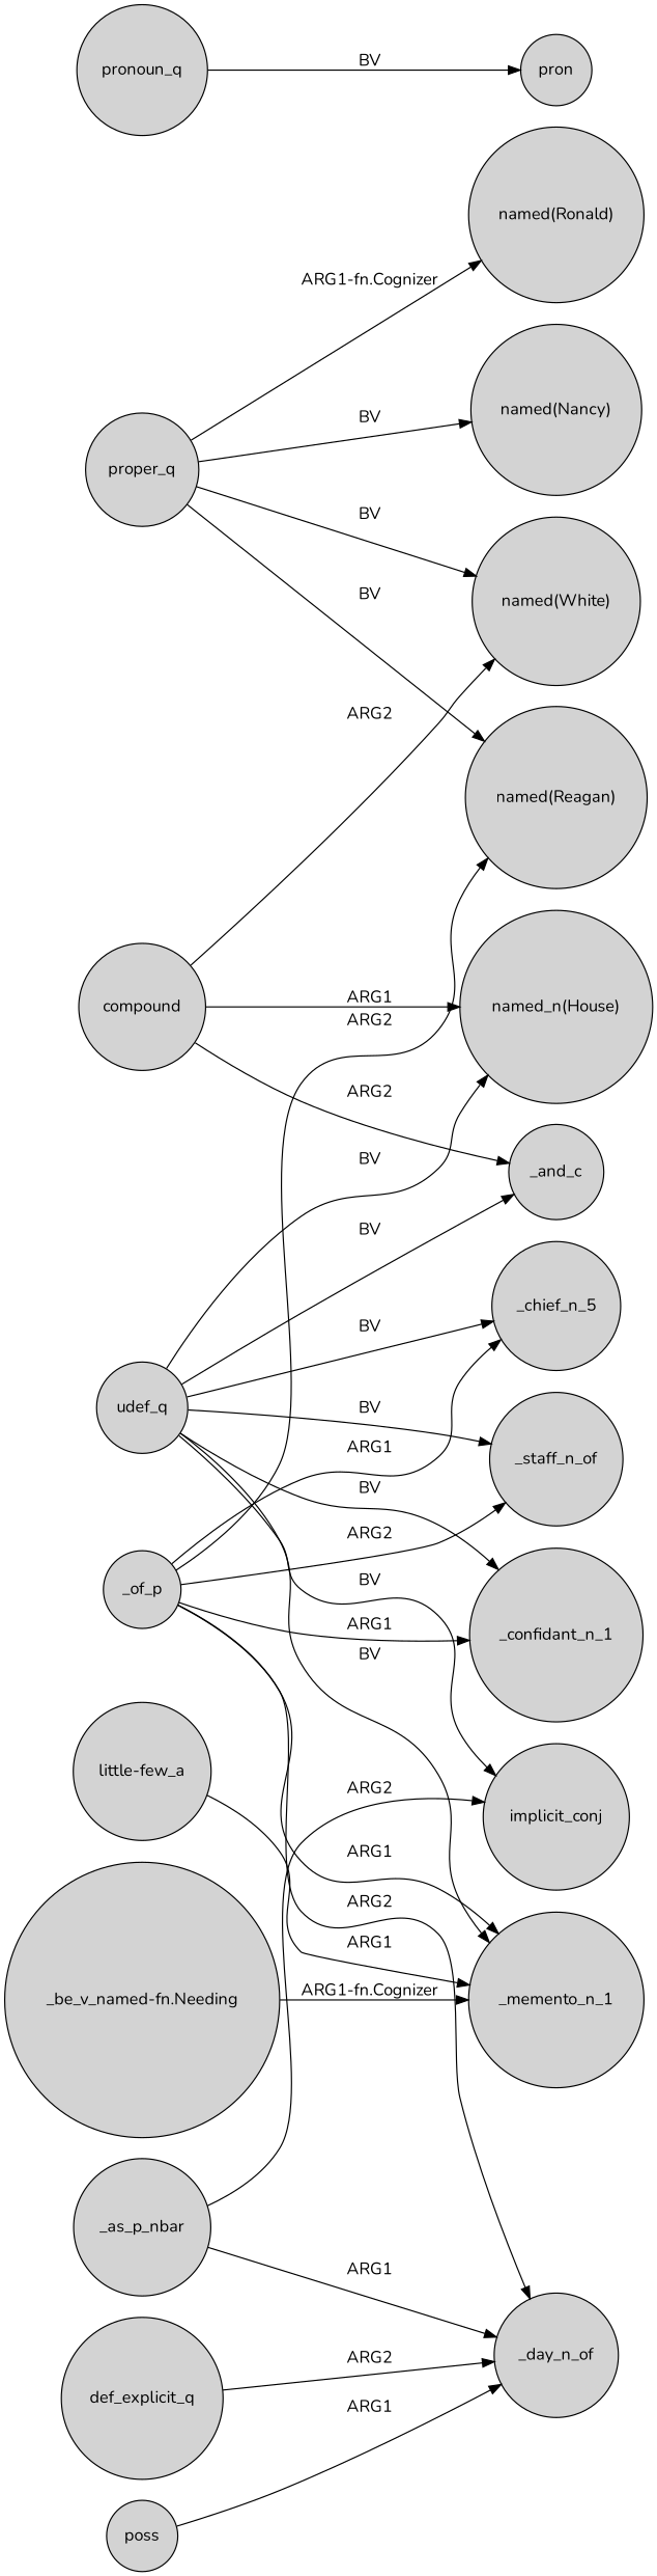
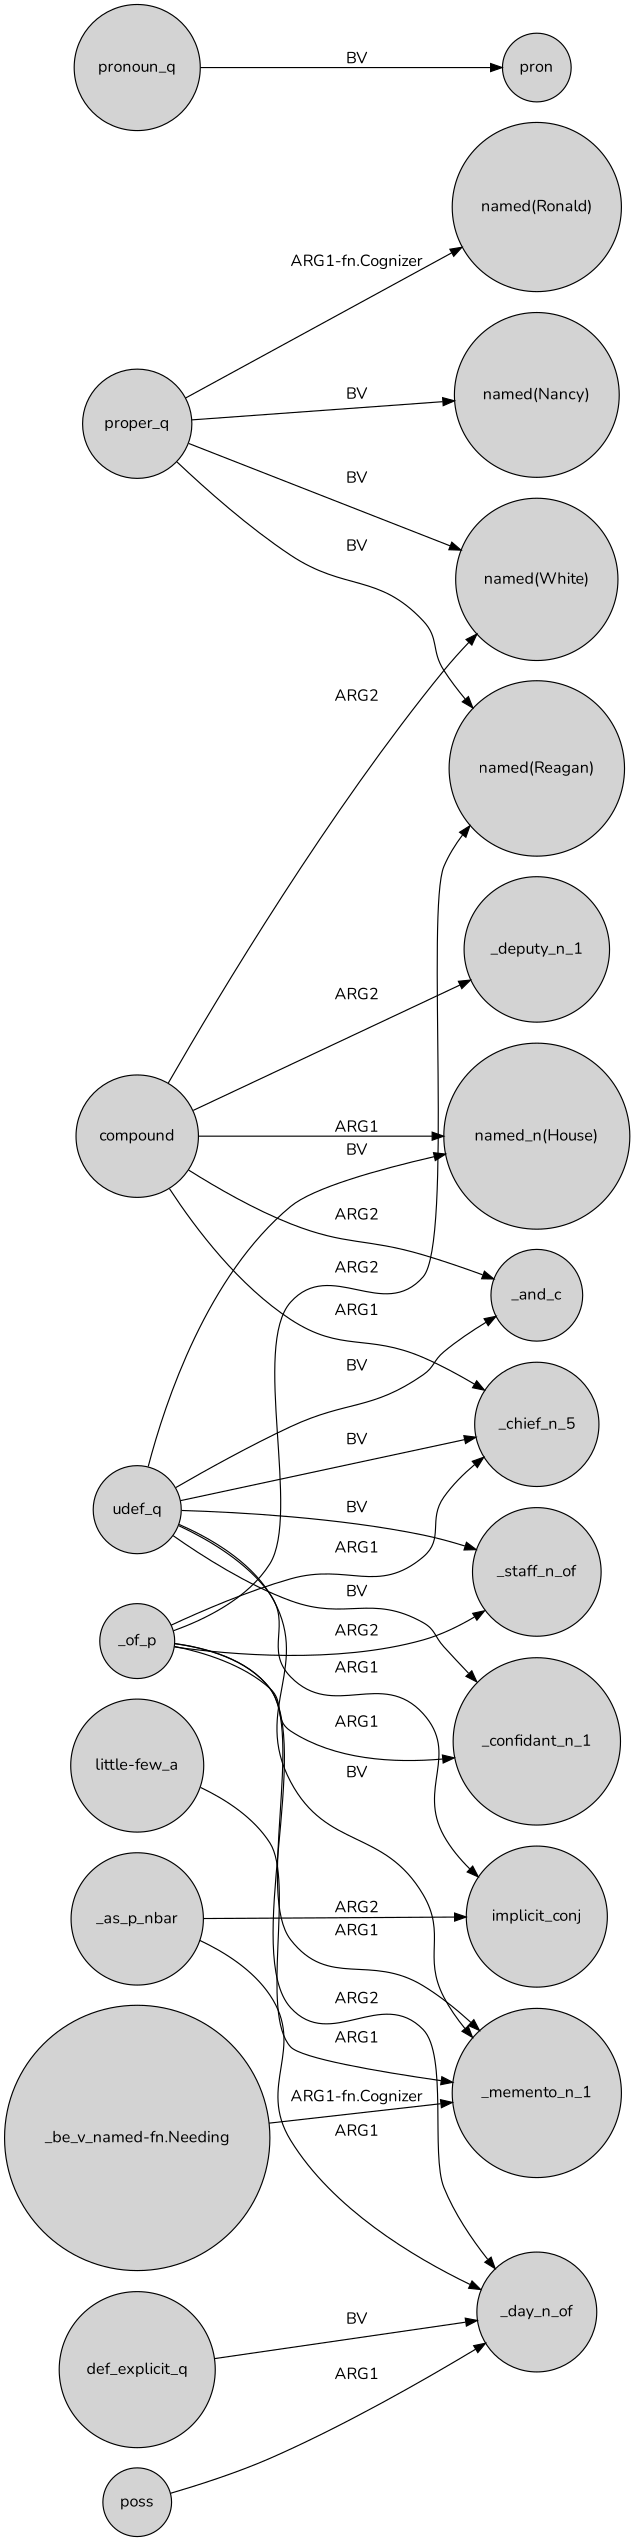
  digraph {
    fontname=Nunito
    rankdir=LR
    node [fontname=Nunito shape=circle style=filled]
    edge [fontname=Nunito]
    compound
    "named(White)"
    n3 [label=_chief_n_5]
    "named_n(House)"
    _and_c
+   _deputy_n_1
    def_explicit_q
    _day_n_of
    udef_q
    _staff_n_of
    _memento_n_1
    _confidant_n_1
    implicit_conj
    _of_p
    "named(Reagan)"
    proper_q
    "named(Ronald)"
    "named(Nancy)"
    poss
    pronoun_q
    pron
    "little-few_a"
    n23 [label="_be_v_named-fn.Needing"]
    _as_p_nbar
    compound -> "named(White)" [label=ARG2]
+   compound -> n3 [label=ARG1]
    compound -> "named_n(House)" [label=ARG1]
    compound -> _and_c [label=ARG2]
-   def_explicit_q -> _day_n_of [label=ARG2]
+   compound -> _deputy_n_1 [label=ARG2]
+   def_explicit_q -> _day_n_of [label=BV]
    udef_q -> n3 [label=BV]
    udef_q -> "named_n(House)" [label=BV]
    udef_q -> _and_c [label=BV]
    udef_q -> _staff_n_of [label=BV]
    udef_q -> _memento_n_1 [label=BV]
    udef_q -> _confidant_n_1 [label=BV]
-   udef_q -> implicit_conj [label=BV]
+   udef_q -> implicit_conj [label=ARG1]
    _of_p -> n3 [label=ARG1]
    _of_p -> _day_n_of [label=ARG2]
    _of_p -> _staff_n_of [label=ARG2]
    _of_p -> _memento_n_1 [label=ARG1]
    _of_p -> _confidant_n_1 [label=ARG1]
    _of_p -> "named(Reagan)" [label=ARG2]
    proper_q -> "named(White)" [label=BV]
    proper_q -> "named(Reagan)" [label=BV]
    proper_q -> "named(Ronald)" [label="ARG1-fn.Cognizer"]
    proper_q -> "named(Nancy)" [label=BV]
    poss -> _day_n_of [label=ARG1]
    pronoun_q -> pron [label=BV]
    "little-few_a" -> _memento_n_1 [label=ARG1]
    n23 -> _memento_n_1 [label="ARG1-fn.Cognizer"]
    _as_p_nbar -> _day_n_of [label=ARG1]
    _as_p_nbar -> implicit_conj [label=ARG2]
  }
